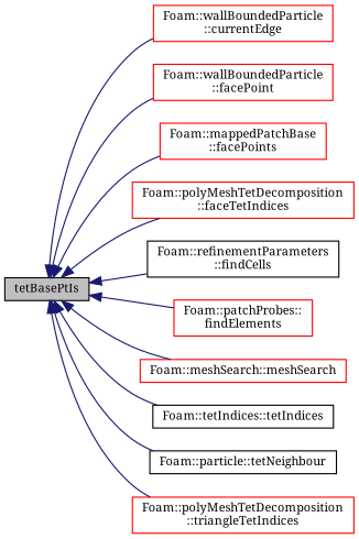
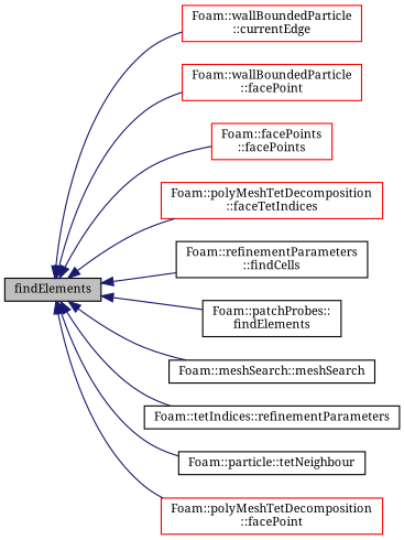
  digraph {
    fontname="Noto Serif"
    rankdir=LR
    node [color=black fontname="Noto Serif" fontsize=10 shape=record]
    edge [color=midnightblue dir=back fontname="Noto Serif" fontsize=10 labelfontname=Helvetica labelfontsize=10 style=solid]
-   n1 [fillcolor=grey75 fontcolor=black height=0.2 label=tetBasePtIs style=filled width=0.4]
+   n1 [fillcolor=grey75 fontcolor=black height=0.2 label=findElements style=filled width=0.4]
    n2 [color=red height=0.2 label="Foam::wallBoundedParticle\l::currentEdge" width=0.4]
    n3 [color=red height=0.2 label="Foam::wallBoundedParticle\l::facePoint" width=0.4]
-   n4 [color=red height=0.2 label="Foam::mappedPatchBase\l::facePoints" width=0.4]
+   n4 [color=red height=0.2 label="Foam::facePoints\l::facePoints" width=0.4]
    n5 [color=red height=0.2 label="Foam::polyMeshTetDecomposition\l::faceTetIndices" width=0.4]
    n6 [height=0.2 label="Foam::refinementParameters\l::findCells" width=0.4]
-   n7 [color=red height=0.2 label="Foam::patchProbes::\lfindElements" width=0.4]
-   n8 [color=red height=0.2 label="Foam::meshSearch::meshSearch" width=0.4]
-   n9 [height=0.2 label="Foam::tetIndices::tetIndices" width=0.4]
+   n7 [height=0.2 label="Foam::patchProbes::\lfindElements" width=0.4]
+   n8 [height=0.2 label="Foam::meshSearch::meshSearch" width=0.4]
+   n9 [height=0.2 label="Foam::tetIndices::refinementParameters" width=0.4]
    n10 [height=0.2 label="Foam::particle::tetNeighbour" width=0.4]
-   n11 [color=red height=0.2 label="Foam::polyMeshTetDecomposition\l::triangleTetIndices" width=0.4]
+   n11 [color=red height=0.2 label="Foam::polyMeshTetDecomposition\l::facePoint" width=0.4]
    n1 -> n2
    n1 -> n3
    n1 -> n4
    n1 -> n5
    n1 -> n6
    n1 -> n7
    n1 -> n8
    n1 -> n9
    n1 -> n10
    n1 -> n11
  }
